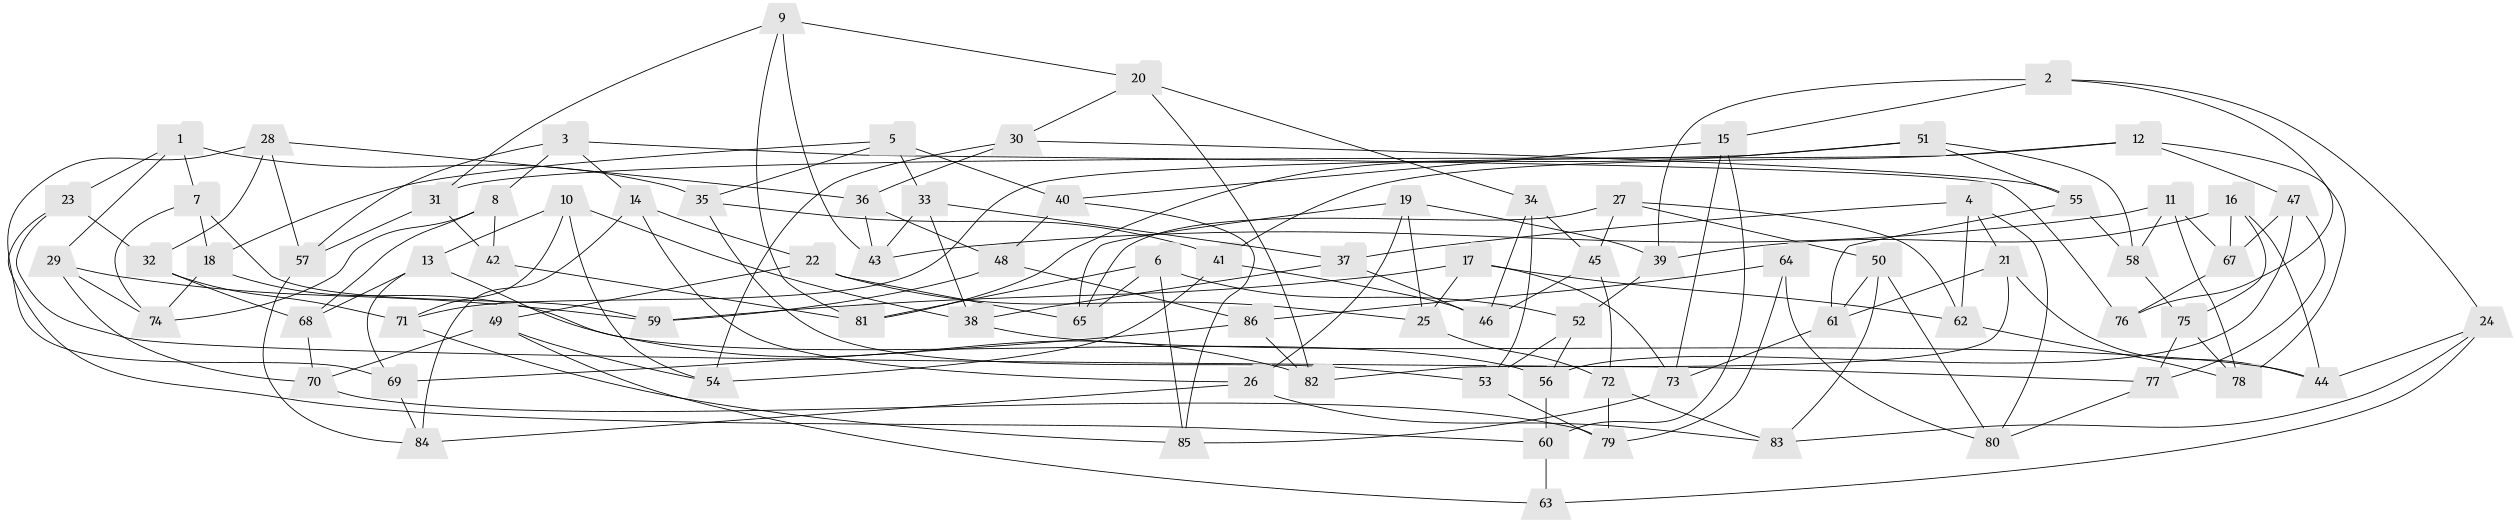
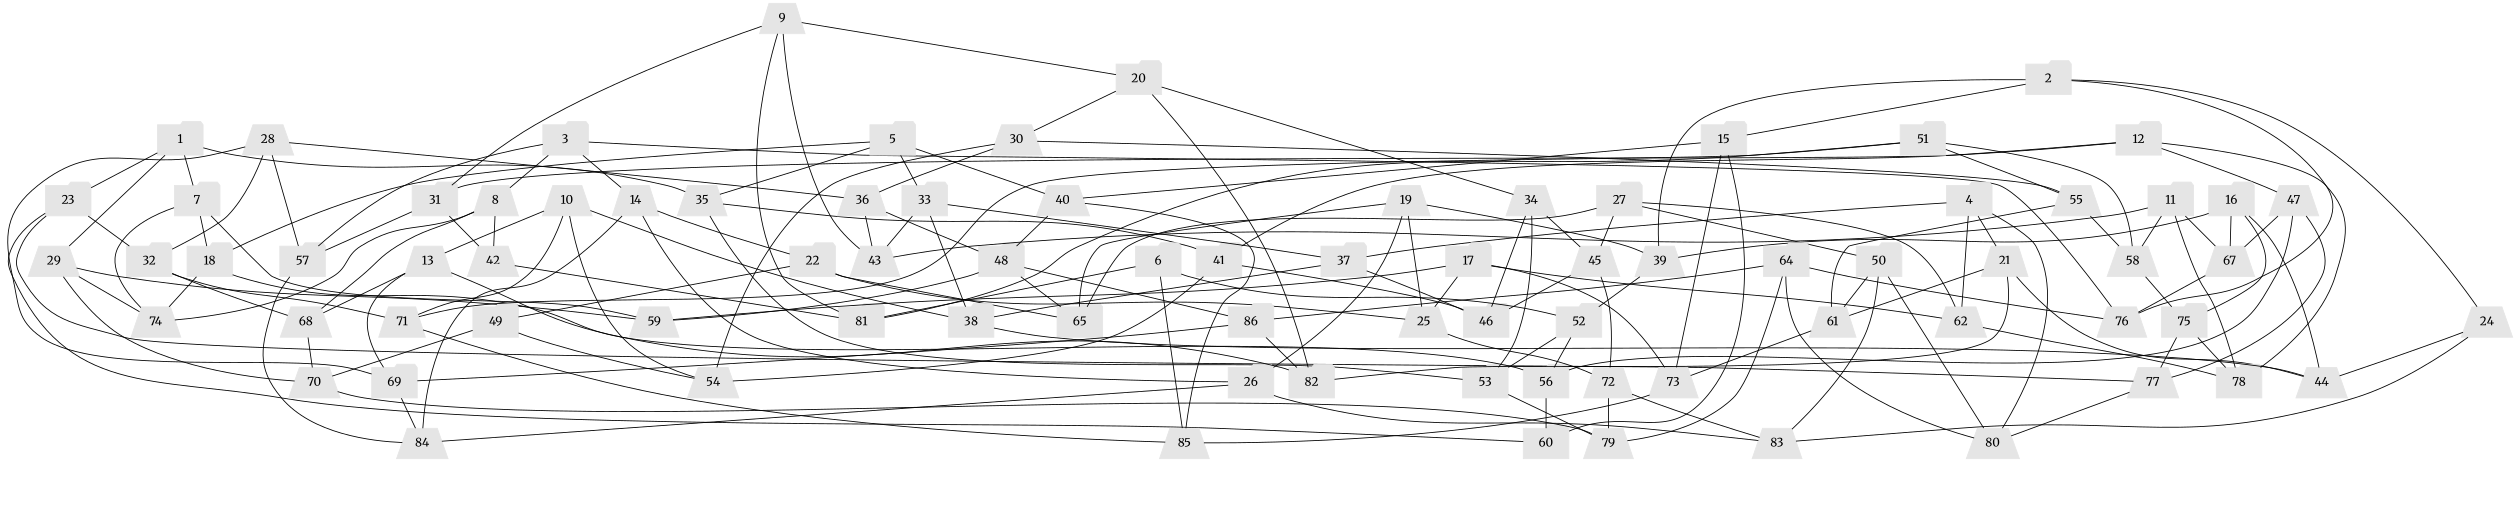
  graph {
    fontname=Merriweather
    node [color=gray90 fontname=Merriweather shape=trapezium style=filled]
    edge [fontname=Merriweather]
    1 [shape=folder]
    7 [shape=folder]
    23 [shape=folder]
    29
    35
    18 [shape=folder]
    59
    74
    60 [shape=folder]
    32 [shape=folder]
    77
    70
    41 [shape=folder]
    53 [shape=folder]
    2 [shape=folder]
    15 [shape=folder]
    24
    39
    76
    40
    73
    44
-   63
    83
    52 [shape=folder]
    3 [shape=folder]
    8
    14
    57 [shape=folder]
    42
    68
    22 [shape=folder]
    26 [shape=folder]
    84
    4 [shape=folder]
    21
    37 [shape=folder]
    62
    80
    82 [shape=folder]
    61
    38 [shape=folder]
    46 [shape=folder]
    78 [shape=folder]
    5 [shape=folder]
    33 [shape=folder]
    56 [shape=folder]
    43
    85
    48 [shape=folder]
    6 [shape=folder]
    65 [shape=folder]
    81 [shape=folder]
    9
    20 [shape=folder]
    31 [shape=folder]
    30
    34
    10
    13
    54
    71
    69 [shape=folder]
    11 [shape=folder]
    58
    67
    75 [shape=folder]
    12 [shape=folder]
    47
    25
    49 [shape=folder]
    16 [shape=folder]
    17 [shape=folder]
    72
    19
    36
    55
    45
    79
    27 [shape=folder]
    50 [shape=folder]
    28
    n83 [label=86 shape=folder]
    51 [shape=folder]
    64 [shape=folder]
    1 -- 7
    1 -- 23
    1 -- 29
    1 -- 35
    7 -- 18
    7 -- 59
    7 -- 74
    23 -- 60
    23 -- 32
    23 -- 77
    29 -- 59
    29 -- 74
    29 -- 70
    35 -- 41
    35 -- 53
    18 -- 74
    18 -- 56
-   60 -- 63
    32 -- 68
    32 -- 71
    77 -- 80
    70 -- 79
    41 -- 46
    41 -- 54
    53 -- 79
    2 -- 15
    2 -- 24
    2 -- 39
    2 -- 76
    15 -- 60
    15 -- 40
    15 -- 73
    24 -- 44
-   24 -- 63
    24 -- 83
    39 -- 52
    40 -- 85
    40 -- 48
    73 -- 85
    52 -- 53
    52 -- 56
    3 -- 76
    3 -- 8
    3 -- 14
    3 -- 57
    8 -- 74
    8 -- 42
    8 -- 68
    14 -- 22
    14 -- 26
    14 -- 84
    57 -- 84
    42 -- 81
    68 -- 70
    22 -- 65
    22 -- 25
    22 -- 49
    26 -- 83
    26 -- 84
    4 -- 21
    4 -- 37
    4 -- 62
    4 -- 80
    21 -- 44
    21 -- 82
    21 -- 61
    37 -- 38
    37 -- 46
    62 -- 78
    61 -- 73
    38 -- 44
    5 -- 35
    5 -- 18
    5 -- 40
    5 -- 33
    33 -- 37
    33 -- 38
    33 -- 43
    56 -- 60
    48 -- 59
    48 -- n83
    6 -- 52
    6 -- 85
-   6 -- 65
+   48 -- 65
    6 -- 81
    9 -- 43
    9 -- 81
    9 -- 20
    9 -- 31
    20 -- 82
    20 -- 30
    20 -- 34
    31 -- 57
    31 -- 42
    30 -- 54
    30 -- 36
    30 -- 55
    34 -- 53
    34 -- 46
    34 -- 45
    10 -- 38
    10 -- 13
    10 -- 54
    10 -- 71
    13 -- 68
    13 -- 82
    13 -- 69
    71 -- 85
    69 -- 84
    11 -- 78
    11 -- 43
    11 -- 58
    11 -- 67
    58 -- 75
    67 -- 76
    75 -- 77
    75 -- 78
    12 -- 41
    12 -- 78
    12 -- 31
    12 -- 47
    47 -- 77
    47 -- 56
    47 -- 67
    25 -- 72
    49 -- 70
-   49 -- 63
    49 -- 54
    16 -- 39
    16 -- 44
    16 -- 67
    16 -- 75
    17 -- 59
    17 -- 73
    17 -- 62
    17 -- 25
    72 -- 83
    72 -- 79
    19 -- 39
    19 -- 26
    19 -- 65
    19 -- 25
    36 -- 43
    36 -- 48
    55 -- 61
    55 -- 58
    45 -- 46
    45 -- 72
    27 -- 62
    27 -- 65
    27 -- 45
    27 -- 50
    50 -- 83
    50 -- 80
    50 -- 61
    28 -- 32
    28 -- 57
    28 -- 69
    28 -- 36
    n83 -- 82
    n83 -- 69
    51 -- 81
    51 -- 71
    51 -- 58
    51 -- 55
+   64 -- 76
    64 -- 80
    64 -- 79
    64 -- n83
  }
